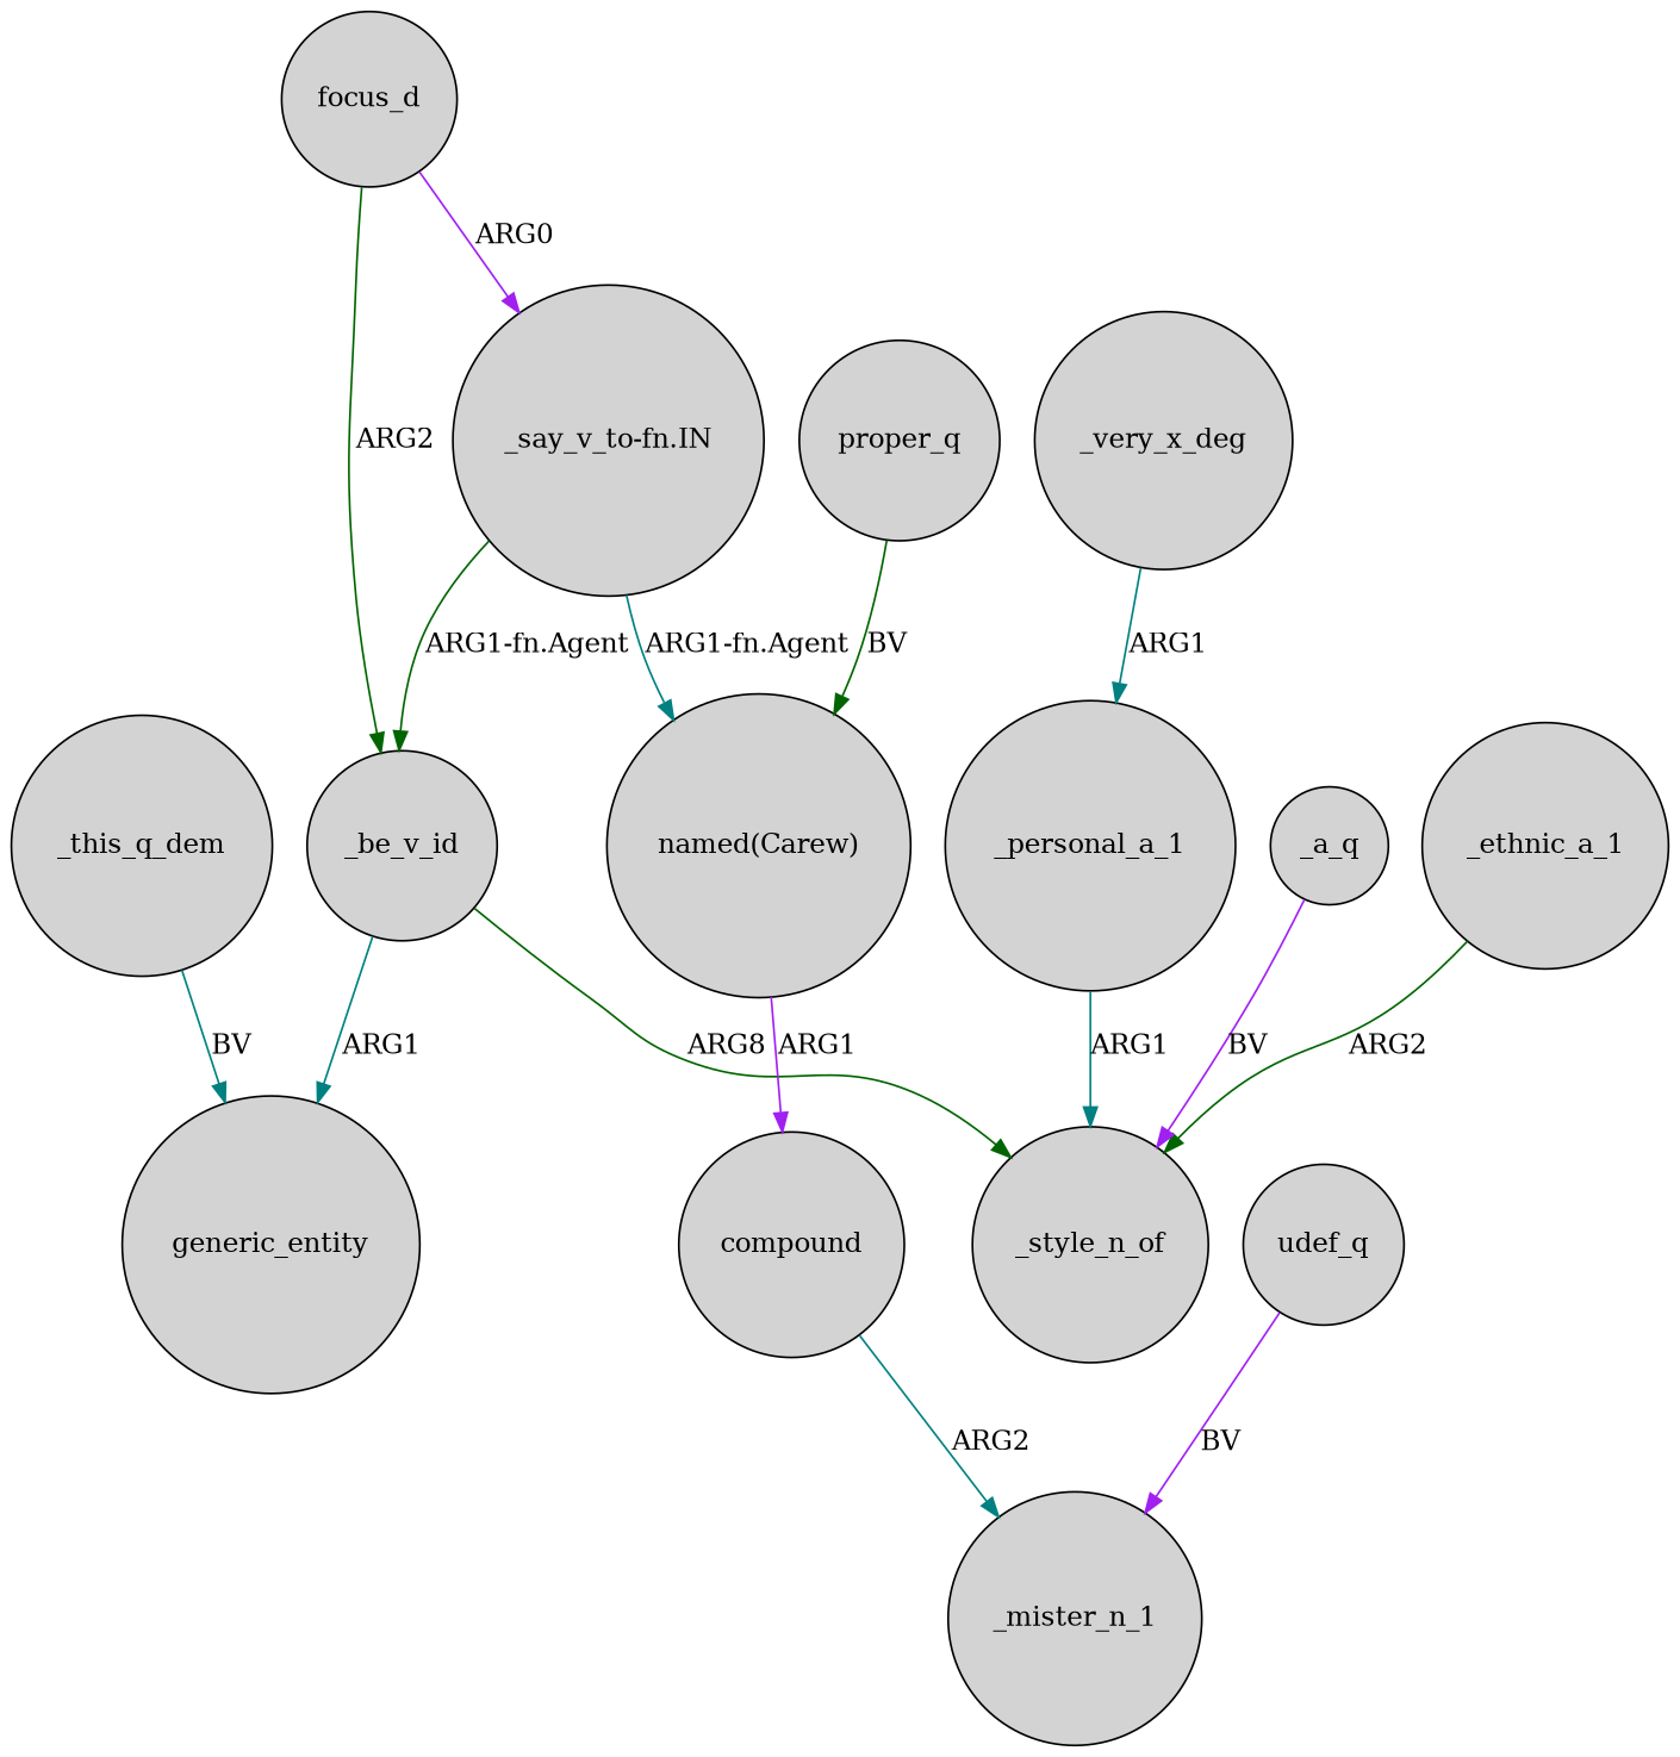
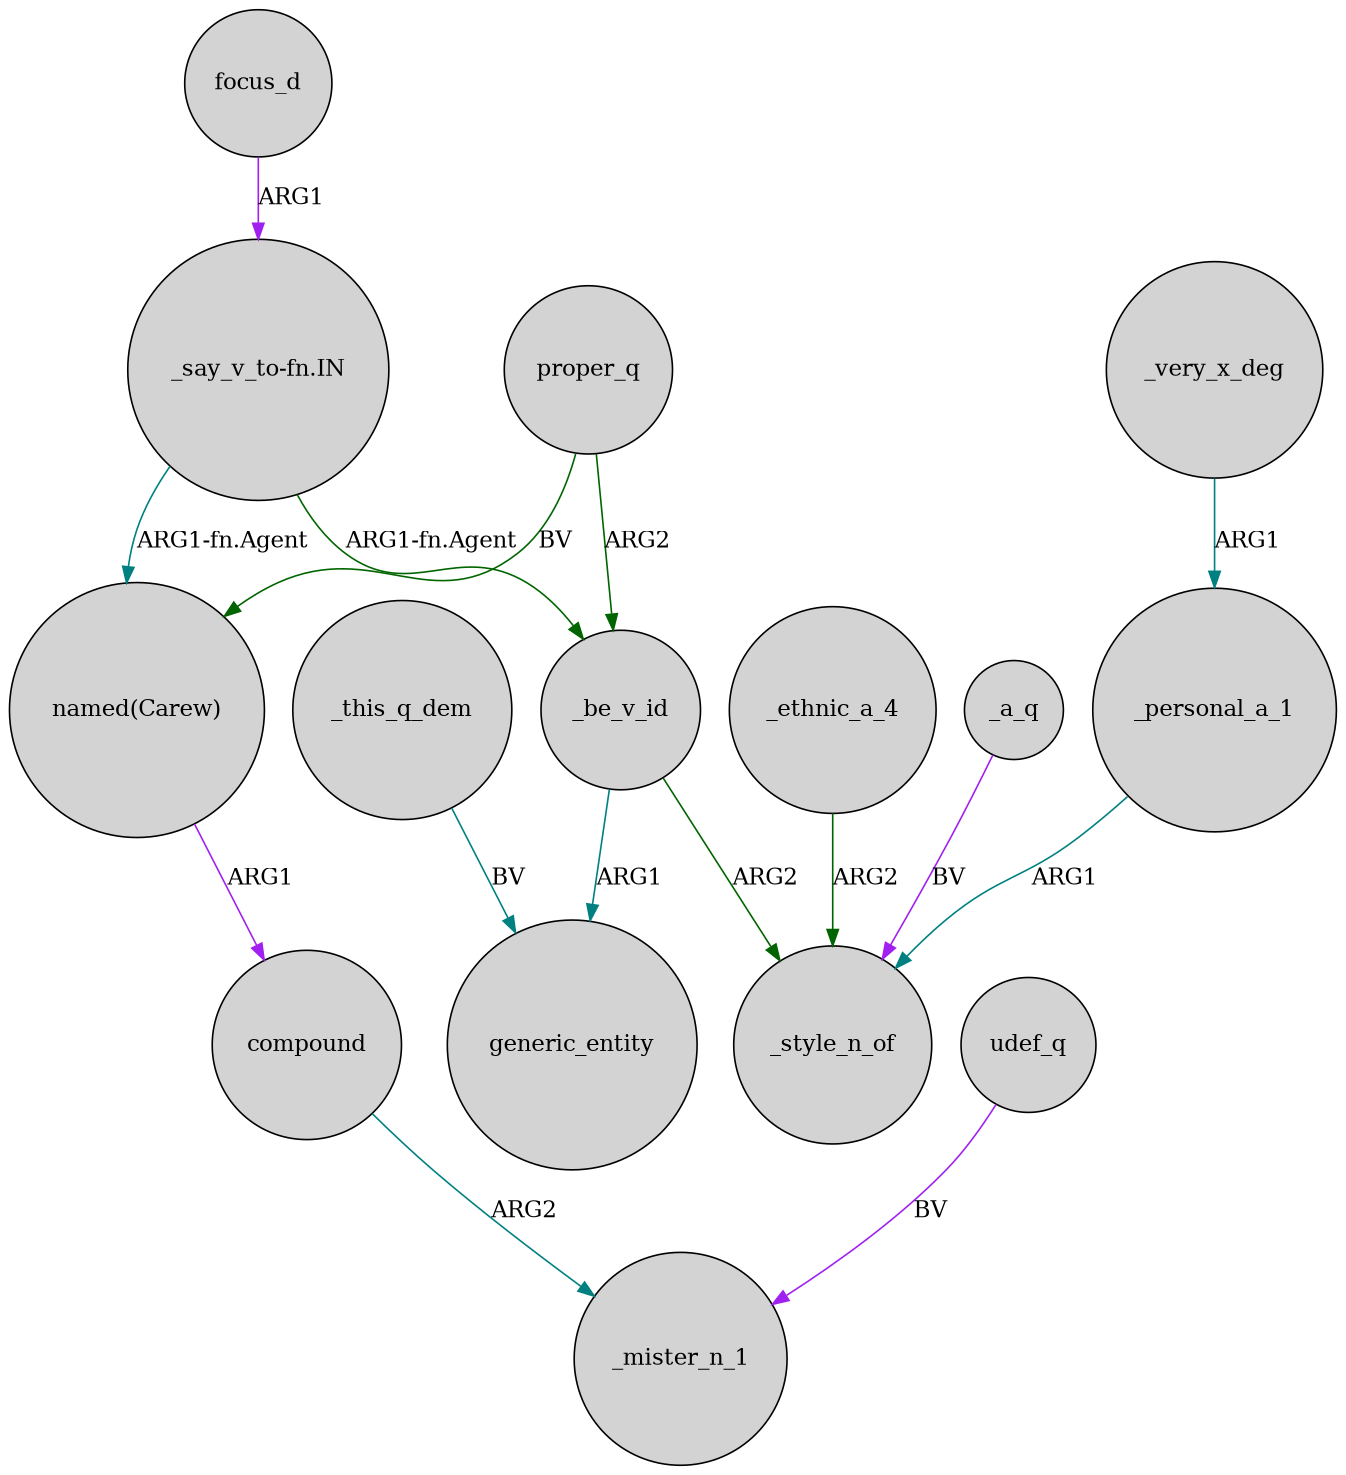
  digraph {
    node [shape=circle style=filled]
    edge [color=teal]
    focus_d
    _be_v_id
    "_say_v_to-fn.IN"
    generic_entity
    _style_n_of
    "named(Carew)"
    proper_q
    compound
    _mister_n_1
    udef_q
    _this_q_dem
-   _ethnic_a_1
+   _ethnic_a_1 [label=_ethnic_a_4]
    _personal_a_1
    _very_x_deg
    _a_q
-   focus_d -> _be_v_id [color=darkgreen label=ARG2]
-   focus_d -> "_say_v_to-fn.IN" [color=purple label=ARG0]
+   proper_q -> _be_v_id [color=darkgreen label=ARG2]
+   focus_d -> "_say_v_to-fn.IN" [color=purple label=ARG1]
    _be_v_id -> generic_entity [label=ARG1]
-   _be_v_id -> _style_n_of [color=darkgreen label=ARG8]
+   _be_v_id -> _style_n_of [color=darkgreen label=ARG2]
    "_say_v_to-fn.IN" -> _be_v_id [color=darkgreen label="ARG1-fn.Agent"]
    "_say_v_to-fn.IN" -> "named(Carew)" [label="ARG1-fn.Agent"]
    "named(Carew)" -> compound [color=purple label=ARG1]
    proper_q -> "named(Carew)" [color=darkgreen label=BV]
    compound -> _mister_n_1 [label=ARG2]
    udef_q -> _mister_n_1 [color=purple label=BV]
    _this_q_dem -> generic_entity [label=BV]
    _ethnic_a_1 -> _style_n_of [color=darkgreen label=ARG2]
    _personal_a_1 -> _style_n_of [label=ARG1]
    _very_x_deg -> _personal_a_1 [label=ARG1]
    _a_q -> _style_n_of [color=purple label=BV]
  }
